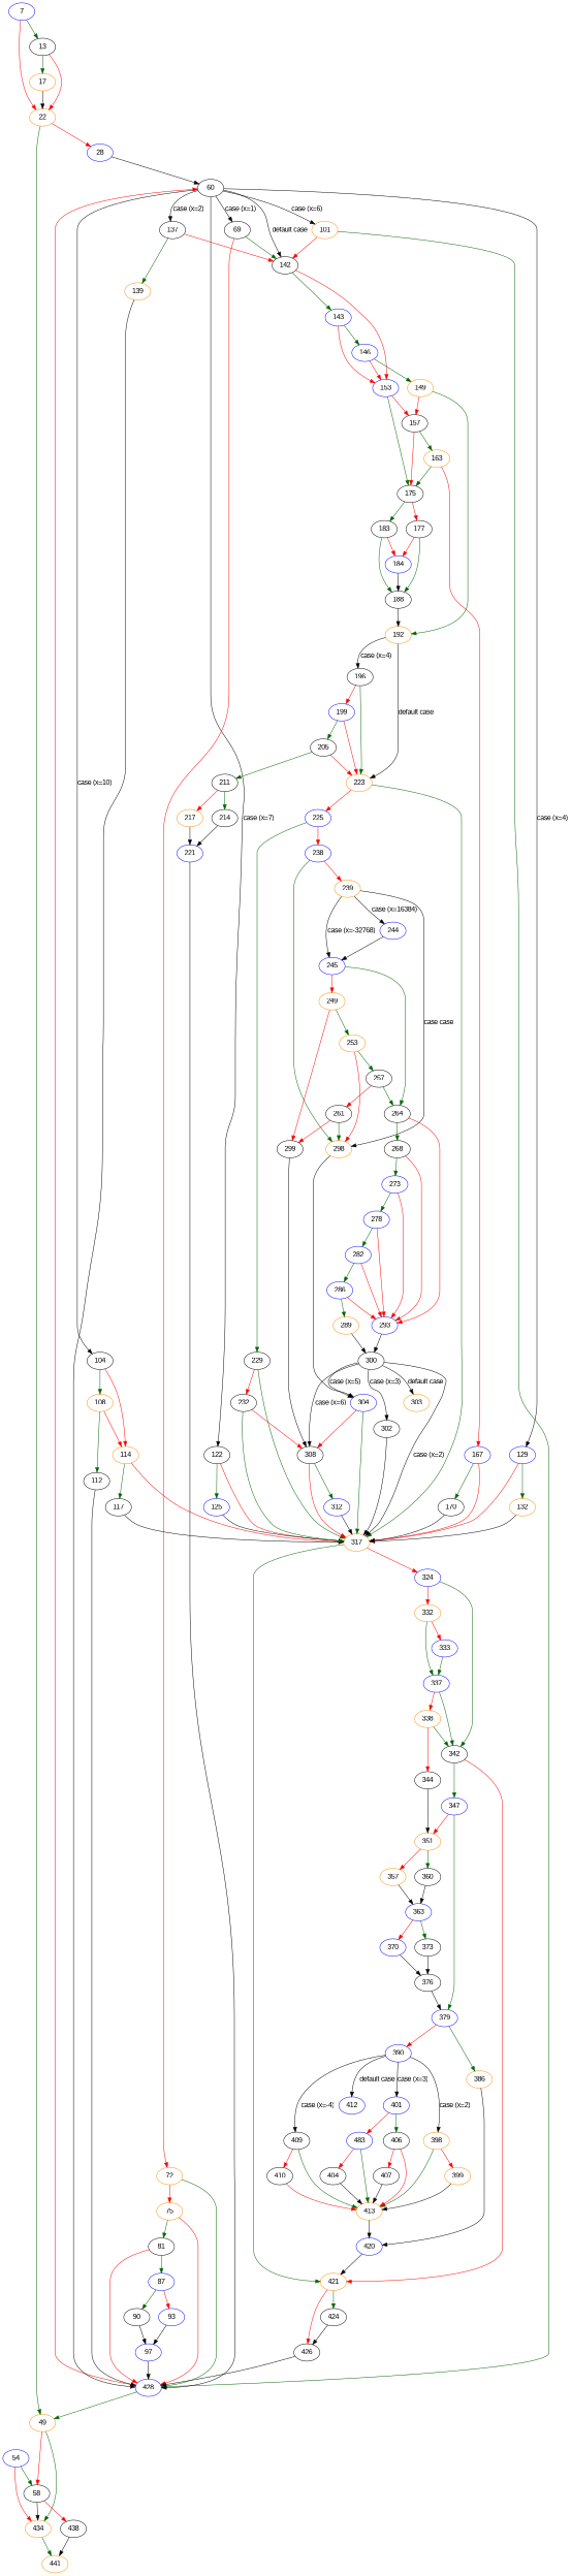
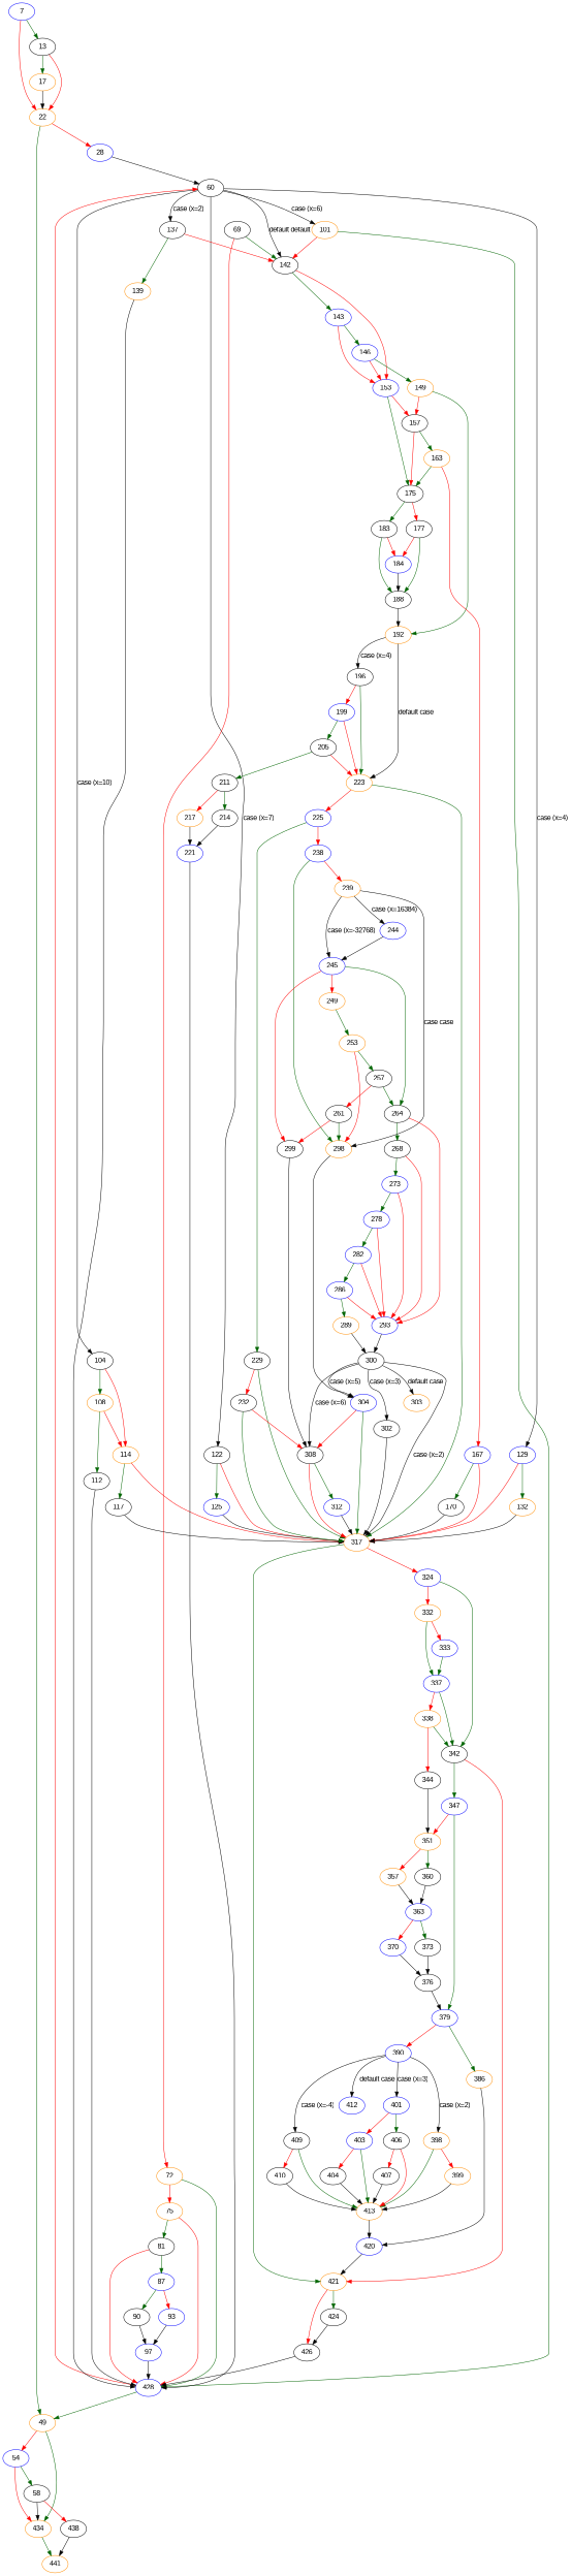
  strict digraph {
    fontname="Liberation Sans"
    node [color=black fontname="Liberation Sans"]
    edge [color=red cond=true fontname="Liberation Sans"]
    7 [color=blue entry=true]
    13
    22 [color=darkorange]
    17 [color=darkorange]
    49 [color=darkorange]
    28 [color=blue]
    434 [color=darkorange]
    54 [color=blue]
    60
    441 [color=darkorange]
    58
    69
    101 [color=darkorange]
    104
    122
    129 [color=blue]
    137
    142
    72 [color=darkorange]
    428 [color=blue]
    108 [color=darkorange]
    114 [color=darkorange]
    317 [color=darkorange]
    125 [color=blue]
    132 [color=darkorange]
    139 [color=darkorange]
    143 [color=blue]
    153 [color=blue]
    438
    75 [color=darkorange]
    112
    117
    421 [color=darkorange]
    324 [color=blue]
    146 [color=blue]
    157
    175
    81
    87 [color=blue]
    90
    93 [color=blue]
    97 [color=blue]
    424
    426
    342
    332 [color=darkorange]
    149 [color=darkorange]
    163 [color=darkorange]
    183
    177
    192 [color=darkorange]
    196
    223 [color=darkorange]
    199 [color=blue]
    225 [color=blue]
    167 [color=blue]
    188
    184 [color=blue]
    170
    205
    229
    238 [color=blue]
    211
    214
    217 [color=darkorange]
    221 [color=blue]
    232
    298 [color=darkorange]
    239 [color=darkorange]
    308
    304 [color=blue]
    245 [color=blue]
    244 [color=blue]
    312 [color=blue]
    264
    249 [color=darkorange]
    268
    293 [color=blue]
    253 [color=darkorange]
    299
    273 [color=blue]
    300
    257
    261
    278 [color=blue]
    302
    303 [color=darkorange]
    282 [color=blue]
    286 [color=blue]
    289 [color=darkorange]
    347 [color=blue]
    337 [color=blue]
    333 [color=blue]
    351 [color=darkorange]
    379 [color=blue]
    338 [color=darkorange]
    344
    360
    357 [color=darkorange]
    386 [color=darkorange]
    390 [color=blue]
    363 [color=blue]
    420 [color=blue]
    398 [color=darkorange]
    401 [color=blue]
    409
    412 [color=blue]
    373
    370 [color=blue]
    376
    413 [color=darkorange]
    399 [color=darkorange]
    406
-   403 [color=blue label=483]
+   403 [color=blue]
    410
    407
    404
    7 -> 13 [color=darkgreen]
    7 -> 22 [cond=false]
    13 -> 22 [cond=false]
    13 -> 17 [color=darkgreen]
    22 -> 49 [color=darkgreen]
    22 -> 28 [cond=false]
    17 -> 22 [color="" cond=""]
    49 -> 434 [color=darkgreen]
-   49 -> 58 [cond=false]
+   49 -> 54 [cond=false]
    28 -> 60 [color="" cond=""]
    434 -> 441 [color=darkgreen]
    54 -> 434 [cond=false]
    54 -> 58 [color=darkgreen]
-   60 -> 69 [cond="case (x=1)" label="case (x=1)" color=""]
    60 -> 101 [cond="case (x=6)" label="case (x=6)" color=""]
    60 -> 104 [cond="case (x=10)" label="case (x=10)" color=""]
    60 -> 122 [cond="case (x=7)" label="case (x=7)" color=""]
    60 -> 129 [cond="case (x=4)" label="case (x=4)" color=""]
    60 -> 137 [cond="case (x=2)" label="case (x=2)" color=""]
-   60 -> 142 [cond="default case" label="default case" color=""]
+   60 -> 142 [cond="default case" label="default default" color=""]
    58 -> 434 [color="" cond=""]
    58 -> 438 [cond=false]
    69 -> 142 [color=darkgreen]
    69 -> 72 [cond=false]
    101 -> 142 [cond=false]
    101 -> 428 [color=darkgreen]
    104 -> 108 [color=darkgreen]
    104 -> 114 [cond=false]
    122 -> 317 [cond=false]
    122 -> 125 [color=darkgreen]
    129 -> 317 [cond=false]
    129 -> 132 [color=darkgreen]
    137 -> 142 [cond=false]
    137 -> 139 [color=darkgreen]
    142 -> 143 [color=darkgreen]
    142 -> 153 [cond=false]
    72 -> 428 [color=darkgreen]
    72 -> 75 [cond=false]
    428 -> 49 [color=darkgreen]
    428 -> 60 [cond=false]
    108 -> 114 [cond=false]
    108 -> 112 [color=darkgreen]
    114 -> 317 [cond=false]
    114 -> 117 [color=darkgreen]
    317 -> 421 [color=darkgreen]
    317 -> 324 [cond=false]
    125 -> 317 [color="" cond=""]
    132 -> 317 [color="" cond=""]
    139 -> 428 [color="" cond=""]
    143 -> 153 [cond=false]
    143 -> 146 [color=darkgreen]
    153 -> 157 [cond=false]
    153 -> 175 [color=darkgreen]
    438 -> 441 [color="" cond=""]
    75 -> 428 [cond=false]
    75 -> 81 [color=darkgreen]
    112 -> 428 [color="" cond=""]
    117 -> 317 [color="" cond=""]
    421 -> 424 [color=darkgreen]
    421 -> 426 [cond=false]
    324 -> 342 [color=darkgreen]
    324 -> 332 [cond=false]
    146 -> 153 [cond=false]
    146 -> 149 [color=darkgreen]
    157 -> 175 [cond=false]
    157 -> 163 [color=darkgreen]
    175 -> 183 [color=darkgreen]
    175 -> 177 [cond=false]
    81 -> 428 [cond=false]
    81 -> 87 [color=darkgreen]
    87 -> 90 [color=darkgreen]
    87 -> 93 [cond=false]
    90 -> 97 [color="" cond=""]
    93 -> 97 [color="" cond=""]
    97 -> 428 [color="" cond=""]
    424 -> 426 [color="" cond=""]
    426 -> 428 [color="" cond=""]
    342 -> 421 [cond=false]
    342 -> 347 [color=darkgreen]
    332 -> 337 [color=darkgreen]
    332 -> 333 [cond=false]
    149 -> 157 [cond=false]
    149 -> 192 [color=darkgreen]
    163 -> 175 [color=darkgreen]
    163 -> 167 [cond=false]
    183 -> 188 [color=darkgreen]
    183 -> 184 [cond=false]
    177 -> 188 [color=darkgreen]
    177 -> 184 [cond=false]
    192 -> 196 [cond="case (x=4)" label="case (x=4)" color=""]
    192 -> 223 [cond="default case" label="default case" color=""]
    196 -> 223 [color=darkgreen]
    196 -> 199 [cond=false]
    223 -> 317 [color=darkgreen]
    223 -> 225 [cond=false]
    199 -> 223 [cond=false]
    199 -> 205 [color=darkgreen]
    225 -> 229 [color=darkgreen]
    225 -> 238 [cond=false]
    167 -> 317 [cond=false]
    167 -> 170 [color=darkgreen]
    188 -> 192 [color="" cond=""]
    184 -> 188 [color="" cond=""]
    170 -> 317 [color="" cond=""]
    205 -> 223 [cond=false]
    205 -> 211 [color=darkgreen]
    229 -> 317 [color=darkgreen]
    229 -> 232 [cond=false]
    238 -> 298 [color=darkgreen]
    238 -> 239 [cond=false]
    211 -> 214 [color=darkgreen]
    211 -> 217 [cond=false]
    214 -> 221 [color="" cond=""]
    217 -> 221 [color="" cond=""]
    221 -> 428 [color="" cond=""]
    232 -> 317 [color=darkgreen]
    232 -> 308 [cond=false]
    298 -> 304 [color="" cond=""]
    239 -> 298 [cond="default case" label="case case" color=""]
    239 -> 245 [cond="case (x=-32768)" label="case (x=-32768)" color=""]
    239 -> 244 [cond="case (x=16384)" label="case (x=16384)" color=""]
    308 -> 317 [cond=false]
    308 -> 312 [color=darkgreen]
    304 -> 317 [color=darkgreen]
    304 -> 308 [cond=false]
    245 -> 264 [color=darkgreen]
    245 -> 249 [cond=false]
    244 -> 245 [color="" cond=""]
    312 -> 317 [color="" cond=""]
    264 -> 268 [color=darkgreen]
    264 -> 293 [cond=false]
    249 -> 253 [color=darkgreen]
-   249 -> 299 [cond=false]
+   245 -> 299 [cond=false]
    268 -> 293 [cond=false]
    268 -> 273 [color=darkgreen]
    293 -> 300 [color="" cond=""]
    253 -> 298 [cond=false]
    253 -> 257 [color=darkgreen]
    299 -> 308 [color="" cond=""]
    273 -> 293 [cond=false]
    273 -> 278 [color=darkgreen]
    300 -> 317 [cond="case (x=2)" label="case (x=2)" color=""]
    300 -> 308 [cond="case (x=6)" label="case (x=6)" color=""]
    300 -> 304 [cond="case (x=5)" label="case (x=5)" color=""]
    300 -> 302 [cond="case (x=3)" label="case (x=3)" color=""]
    300 -> 303 [cond="default case" label="default case" color=""]
    257 -> 264 [color=darkgreen]
    257 -> 261 [cond=false]
    261 -> 298 [color=darkgreen]
    261 -> 299 [cond=false]
    278 -> 293 [cond=false]
    278 -> 282 [color=darkgreen]
    302 -> 317 [color="" cond=""]
    282 -> 293 [cond=false]
    282 -> 286 [color=darkgreen]
    286 -> 293 [cond=false]
    286 -> 289 [color=darkgreen]
    289 -> 300 [color="" cond=""]
    347 -> 351 [cond=false]
    347 -> 379 [color=darkgreen]
    337 -> 342 [color=darkgreen]
    337 -> 338 [cond=false]
    333 -> 337 [color=darkgreen]
    351 -> 360 [color=darkgreen]
    351 -> 357 [cond=false]
    379 -> 386 [color=darkgreen]
    379 -> 390 [cond=false]
    338 -> 342 [color=darkgreen]
    338 -> 344 [cond=false]
    344 -> 351 [color="" cond=""]
    360 -> 363 [color="" cond=""]
    357 -> 363 [color="" cond=""]
    386 -> 420 [color="" cond=""]
    390 -> 398 [cond="case (x=2)" label="case (x=2)" color=""]
    390 -> 401 [cond="case (x=3)" label="case (x=3)" color=""]
    390 -> 409 [cond="case (x=-4)" label="case (x=-4)" color=""]
    390 -> 412 [cond="default case" label="default case" color=""]
    363 -> 373 [color=darkgreen]
    363 -> 370 [cond=false]
    420 -> 421 [color="" cond=""]
    398 -> 413 [color=darkgreen]
    398 -> 399 [cond=false]
    401 -> 406 [color=darkgreen]
    401 -> 403 [cond=false]
    409 -> 413 [color=darkgreen]
    409 -> 410 [cond=false]
    373 -> 376 [color="" cond=""]
    370 -> 376 [color="" cond=""]
    376 -> 379 [color="" cond=""]
    413 -> 420 [color="" cond=""]
    399 -> 413 [color="" cond=""]
    406 -> 413
    406 -> 407 [cond=false]
    403 -> 413 [color=darkgreen]
    403 -> 404 [cond=false]
-   410 -> 413 [cond=""]
+   410 -> 413 [color="" cond=""]
    407 -> 413 [color="" cond=""]
    404 -> 413 [color="" cond=""]
  }
